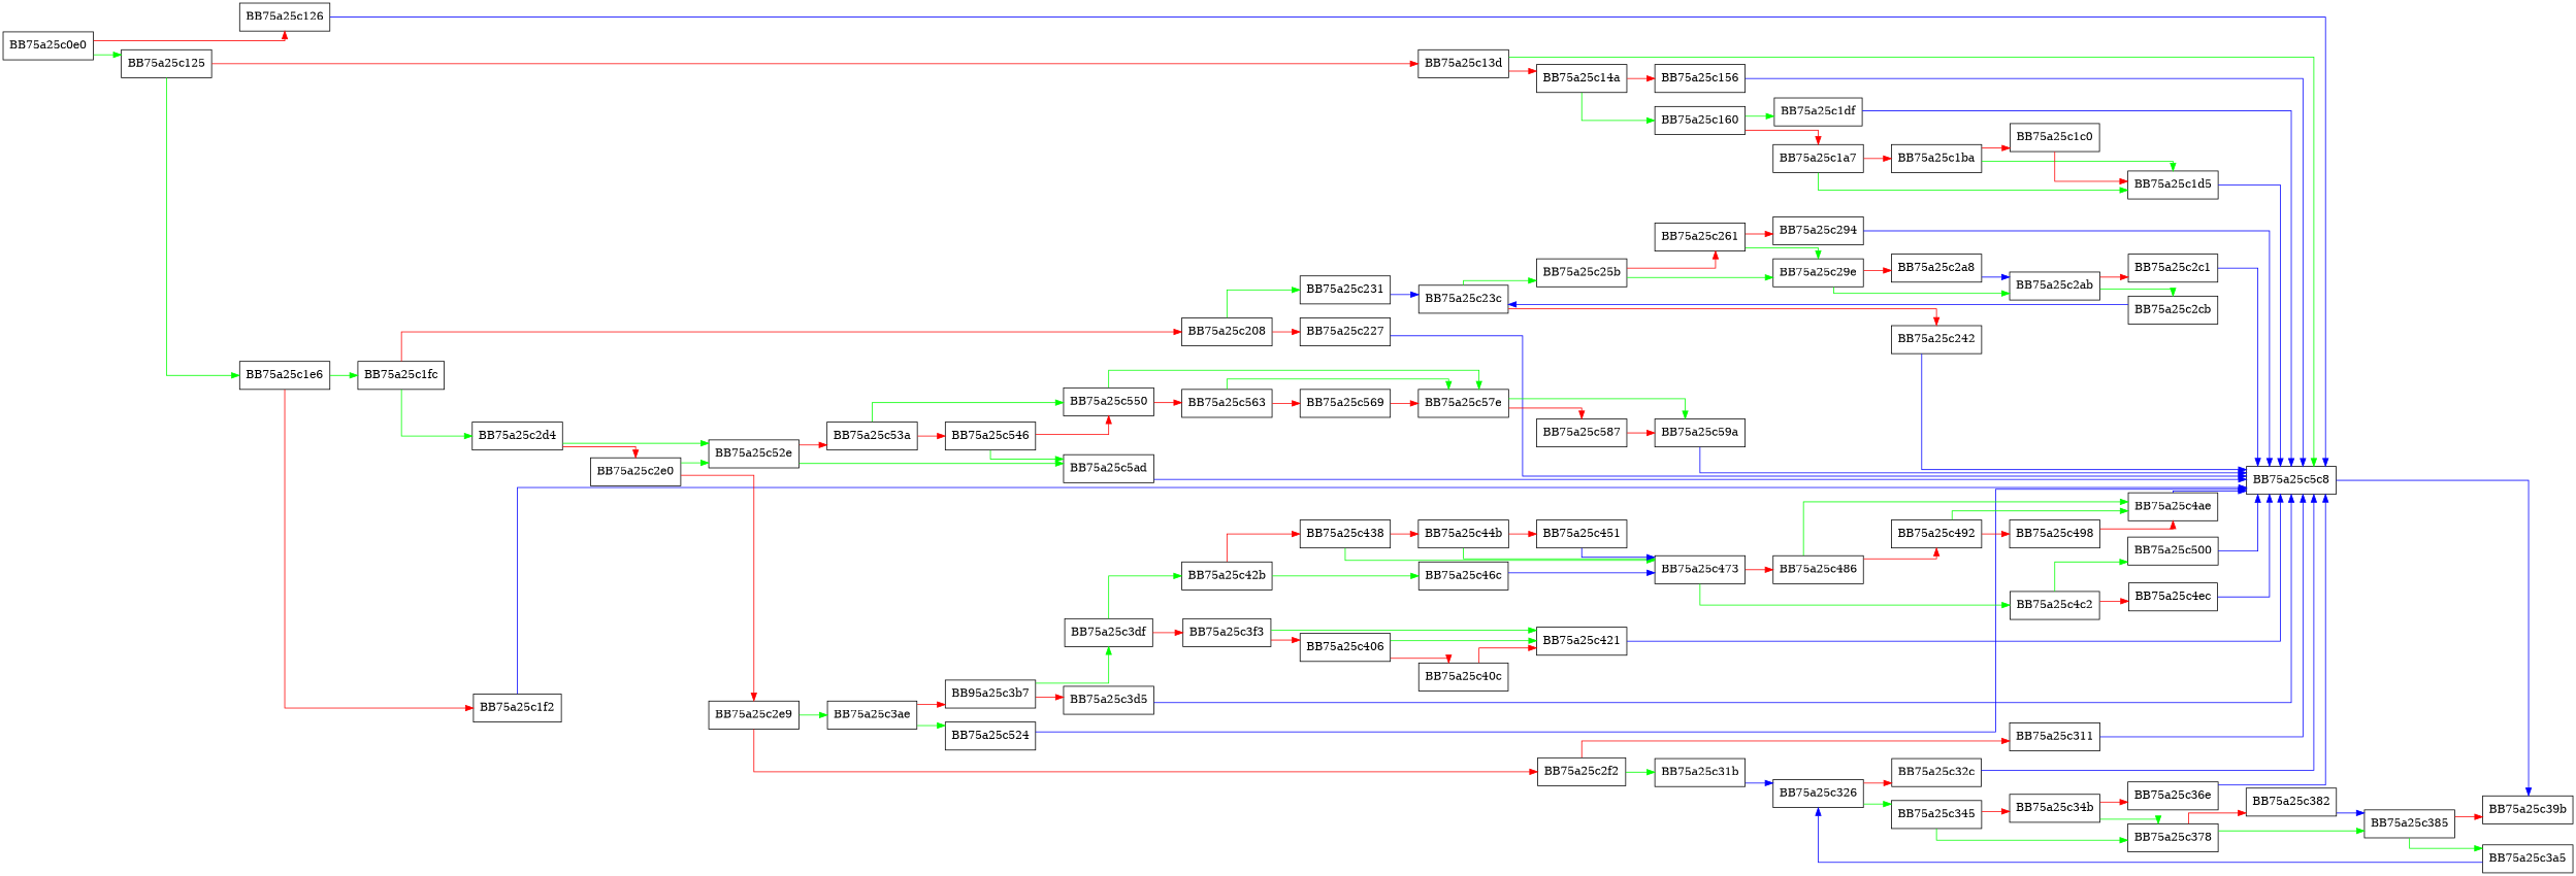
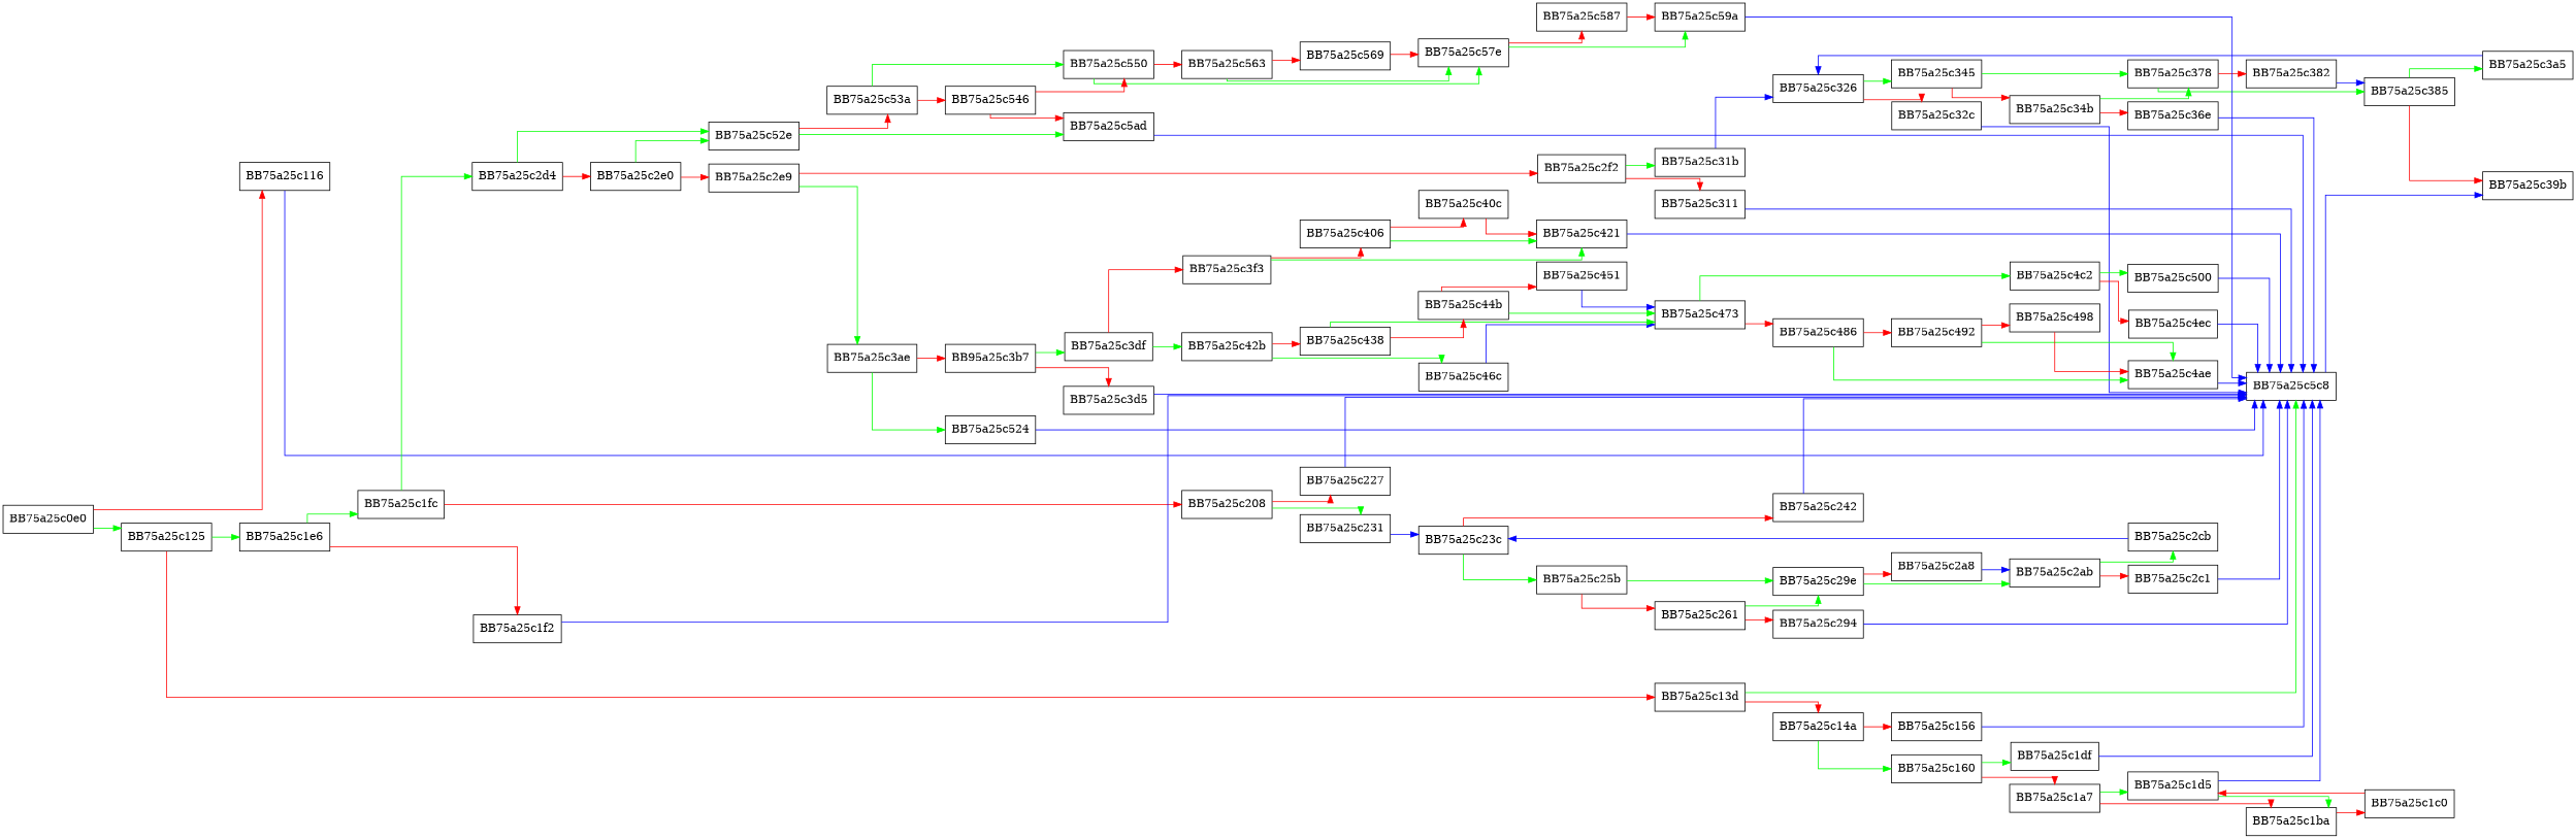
  digraph {
    rankdir=LR
    splines=ortho
    node [shape=box]
    edge [color=red]
    BB75a25c0e0
    BB75a25c125
-   BB75a25c116 [label=BB75a25c126]
+   BB75a25c116
    BB75a25c1e6
    BB75a25c13d
    BB75a25c5c8
    BB75a25c1fc
    BB75a25c1f2
    BB75a25c14a
    BB75a25c39b
    BB75a25c2d4
    BB75a25c208
    BB75a25c160
    BB75a25c156
    BB75a25c1df
    BB75a25c1a7
    BB75a25c1d5
    BB75a25c1ba
    BB75a25c1c0
    BB75a25c52e
    BB75a25c2e0
    BB75a25c231
    BB75a25c227
    BB75a25c5ad
    BB75a25c53a
    BB75a25c2e9
    BB75a25c23c
    BB75a25c25b
    BB75a25c242
    BB75a25c29e
    BB75a25c261
    BB75a25c2ab
    BB75a25c2a8
    BB75a25c294
    BB75a25c2cb
    BB75a25c2c1
    BB75a25c550
    BB75a25c546
    BB75a25c3ae
    BB75a25c2f2
    BB75a25c524
    n42 [label=BB95a25c3b7]
    BB75a25c31b
    BB75a25c311
    BB75a25c3df
    BB75a25c3d5
    BB75a25c326
    BB75a25c345
    BB75a25c32c
    BB75a25c378
    BB75a25c34b
    BB75a25c385
    BB75a25c382
    BB75a25c36e
    BB75a25c3a5
    BB75a25c42b
    BB75a25c3f3
    BB75a25c46c
    BB75a25c438
    BB75a25c421
    BB75a25c406
    BB75a25c473
    BB75a25c44b
    BB75a25c40c
    BB75a25c4c2
    BB75a25c486
    BB75a25c451
    BB75a25c500
    BB75a25c4ec
    BB75a25c4ae
    BB75a25c492
    BB75a25c498
    BB75a25c57e
    BB75a25c563
    BB75a25c59a
    BB75a25c587
    BB75a25c569
    BB75a25c0e0 -> BB75a25c125 [color=green]
    BB75a25c0e0 -> BB75a25c116
    BB75a25c125 -> BB75a25c1e6 [color=green]
    BB75a25c125 -> BB75a25c13d
    BB75a25c116 -> BB75a25c5c8 [color=blue]
    BB75a25c1e6 -> BB75a25c1fc [color=green]
    BB75a25c1e6 -> BB75a25c1f2
    BB75a25c13d -> BB75a25c5c8 [color=green]
    BB75a25c13d -> BB75a25c14a
    BB75a25c5c8 -> BB75a25c39b [color=blue]
    BB75a25c1fc -> BB75a25c2d4 [color=green]
    BB75a25c1fc -> BB75a25c208
    BB75a25c1f2 -> BB75a25c5c8 [color=blue]
    BB75a25c14a -> BB75a25c160 [color=green]
    BB75a25c14a -> BB75a25c156
    BB75a25c2d4 -> BB75a25c52e [color=green]
    BB75a25c2d4 -> BB75a25c2e0
    BB75a25c208 -> BB75a25c231 [color=green]
    BB75a25c208 -> BB75a25c227
    BB75a25c160 -> BB75a25c1df [color=green]
    BB75a25c160 -> BB75a25c1a7
    BB75a25c156 -> BB75a25c5c8 [color=blue]
    BB75a25c1df -> BB75a25c5c8 [color=blue]
    BB75a25c1a7 -> BB75a25c1d5 [color=green]
    BB75a25c1a7 -> BB75a25c1ba
    BB75a25c1d5 -> BB75a25c5c8 [color=blue]
-   BB75a25c1ba -> BB75a25c1d5 [color=green]
+   BB75a25c1d5 -> BB75a25c1ba [color=green]
    BB75a25c1ba -> BB75a25c1c0
    BB75a25c1c0 -> BB75a25c1d5
    BB75a25c52e -> BB75a25c5ad [color=green]
    BB75a25c52e -> BB75a25c53a
    BB75a25c2e0 -> BB75a25c52e [color=green]
    BB75a25c2e0 -> BB75a25c2e9
    BB75a25c231 -> BB75a25c23c [color=blue]
    BB75a25c227 -> BB75a25c5c8 [color=blue]
    BB75a25c5ad -> BB75a25c5c8 [color=blue]
    BB75a25c53a -> BB75a25c550 [color=green]
    BB75a25c53a -> BB75a25c546
    BB75a25c2e9 -> BB75a25c3ae [color=green]
    BB75a25c2e9 -> BB75a25c2f2
    BB75a25c23c -> BB75a25c25b [color=green]
    BB75a25c23c -> BB75a25c242
    BB75a25c25b -> BB75a25c29e [color=green]
    BB75a25c25b -> BB75a25c261
    BB75a25c242 -> BB75a25c5c8 [color=blue]
    BB75a25c29e -> BB75a25c2ab [color=green]
    BB75a25c29e -> BB75a25c2a8
    BB75a25c261 -> BB75a25c29e [color=green]
    BB75a25c261 -> BB75a25c294
    BB75a25c2ab -> BB75a25c2cb [color=green]
    BB75a25c2ab -> BB75a25c2c1
    BB75a25c2a8 -> BB75a25c2ab [color=blue]
    BB75a25c294 -> BB75a25c5c8 [color=blue]
    BB75a25c2cb -> BB75a25c23c [color=blue]
    BB75a25c2c1 -> BB75a25c5c8 [color=blue]
    BB75a25c550 -> BB75a25c57e [color=green]
    BB75a25c550 -> BB75a25c563
-   BB75a25c546 -> BB75a25c5ad [color=green]
+   BB75a25c546 -> BB75a25c5ad
    BB75a25c546 -> BB75a25c550
    BB75a25c3ae -> BB75a25c524 [color=green]
    BB75a25c3ae -> n42
    BB75a25c2f2 -> BB75a25c31b [color=green]
    BB75a25c2f2 -> BB75a25c311
    BB75a25c524 -> BB75a25c5c8 [color=blue]
    n42 -> BB75a25c3df [color=green]
    n42 -> BB75a25c3d5
    BB75a25c31b -> BB75a25c326 [color=blue]
    BB75a25c311 -> BB75a25c5c8 [color=blue]
    BB75a25c3df -> BB75a25c42b [color=green]
    BB75a25c3df -> BB75a25c3f3
    BB75a25c3d5 -> BB75a25c5c8 [color=blue]
    BB75a25c326 -> BB75a25c345 [color=green]
    BB75a25c326 -> BB75a25c32c
    BB75a25c345 -> BB75a25c378 [color=green]
    BB75a25c345 -> BB75a25c34b
    BB75a25c32c -> BB75a25c5c8 [color=blue]
    BB75a25c378 -> BB75a25c385 [color=green]
    BB75a25c378 -> BB75a25c382
    BB75a25c34b -> BB75a25c378 [color=green]
    BB75a25c34b -> BB75a25c36e
    BB75a25c385 -> BB75a25c39b
    BB75a25c385 -> BB75a25c3a5 [color=green]
    BB75a25c382 -> BB75a25c385 [color=blue]
    BB75a25c36e -> BB75a25c5c8 [color=blue]
    BB75a25c3a5 -> BB75a25c326 [color=blue]
    BB75a25c42b -> BB75a25c46c [color=green]
    BB75a25c42b -> BB75a25c438
    BB75a25c3f3 -> BB75a25c421 [color=green]
    BB75a25c3f3 -> BB75a25c406
    BB75a25c46c -> BB75a25c473 [color=blue]
    BB75a25c438 -> BB75a25c473 [color=green]
    BB75a25c438 -> BB75a25c44b
    BB75a25c421 -> BB75a25c5c8 [color=blue]
    BB75a25c406 -> BB75a25c421 [color=green]
    BB75a25c406 -> BB75a25c40c
    BB75a25c473 -> BB75a25c4c2 [color=green]
    BB75a25c473 -> BB75a25c486
    BB75a25c44b -> BB75a25c473 [color=green]
    BB75a25c44b -> BB75a25c451
    BB75a25c40c -> BB75a25c421
    BB75a25c4c2 -> BB75a25c500 [color=green]
    BB75a25c4c2 -> BB75a25c4ec
    BB75a25c486 -> BB75a25c4ae [color=green]
    BB75a25c486 -> BB75a25c492
    BB75a25c451 -> BB75a25c473 [color=blue]
    BB75a25c500 -> BB75a25c5c8 [color=blue]
    BB75a25c4ec -> BB75a25c5c8 [color=blue]
    BB75a25c4ae -> BB75a25c5c8 [color=blue]
    BB75a25c492 -> BB75a25c4ae [color=green]
    BB75a25c492 -> BB75a25c498
    BB75a25c498 -> BB75a25c4ae
    BB75a25c57e -> BB75a25c59a [color=green]
    BB75a25c57e -> BB75a25c587
    BB75a25c563 -> BB75a25c57e [color=green]
    BB75a25c563 -> BB75a25c569
    BB75a25c59a -> BB75a25c5c8 [color=blue]
    BB75a25c587 -> BB75a25c59a
    BB75a25c569 -> BB75a25c57e
  }
